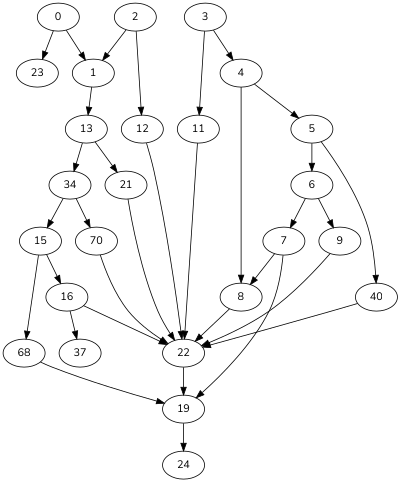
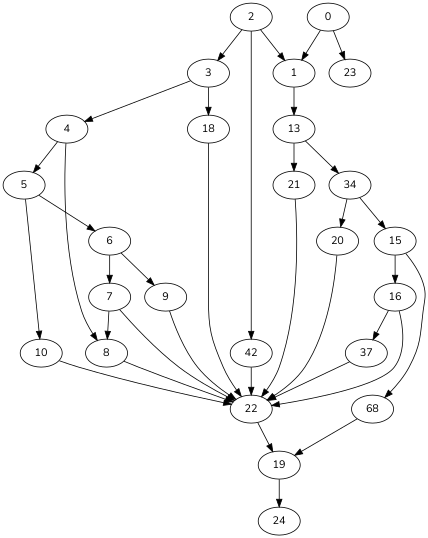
  digraph {
    fontname=Nunito
    node [fontname=Nunito]
    edge [fontname=Nunito]
    0
    1
    23
    13
    2
    3
-   12
+   12 [label=42]
    n8 [label=34]
    21
    4
-   11
+   11 [label=18]
    22
    5
    8
    6
-   10 [label=40]
+   10
    7
    9
    19
    15
-   20 [label=70]
+   20
    16
    n23 [label=68]
    n24 [label=37]
    24
    0 -> 1
    0 -> 23
    1 -> 13
    13 -> n8
    13 -> 21
    2 -> 1
+   2 -> 3
    2 -> 12
    3 -> 4
    3 -> 11
    12 -> 22
    n8 -> 15
    n8 -> 20
    21 -> 22
    4 -> 5
    4 -> 8
    11 -> 22
    22 -> 19
    5 -> 6
    5 -> 10
    8 -> 22
    6 -> 7
    6 -> 9
    10 -> 22
-   7 -> 19
+   7 -> 22
    7 -> 8
    9 -> 22
    19 -> 24
    15 -> 16
    15 -> n23
    20 -> 22
    16 -> 22
    16 -> n24
    n23 -> 19
+   n24 -> 22
  }
